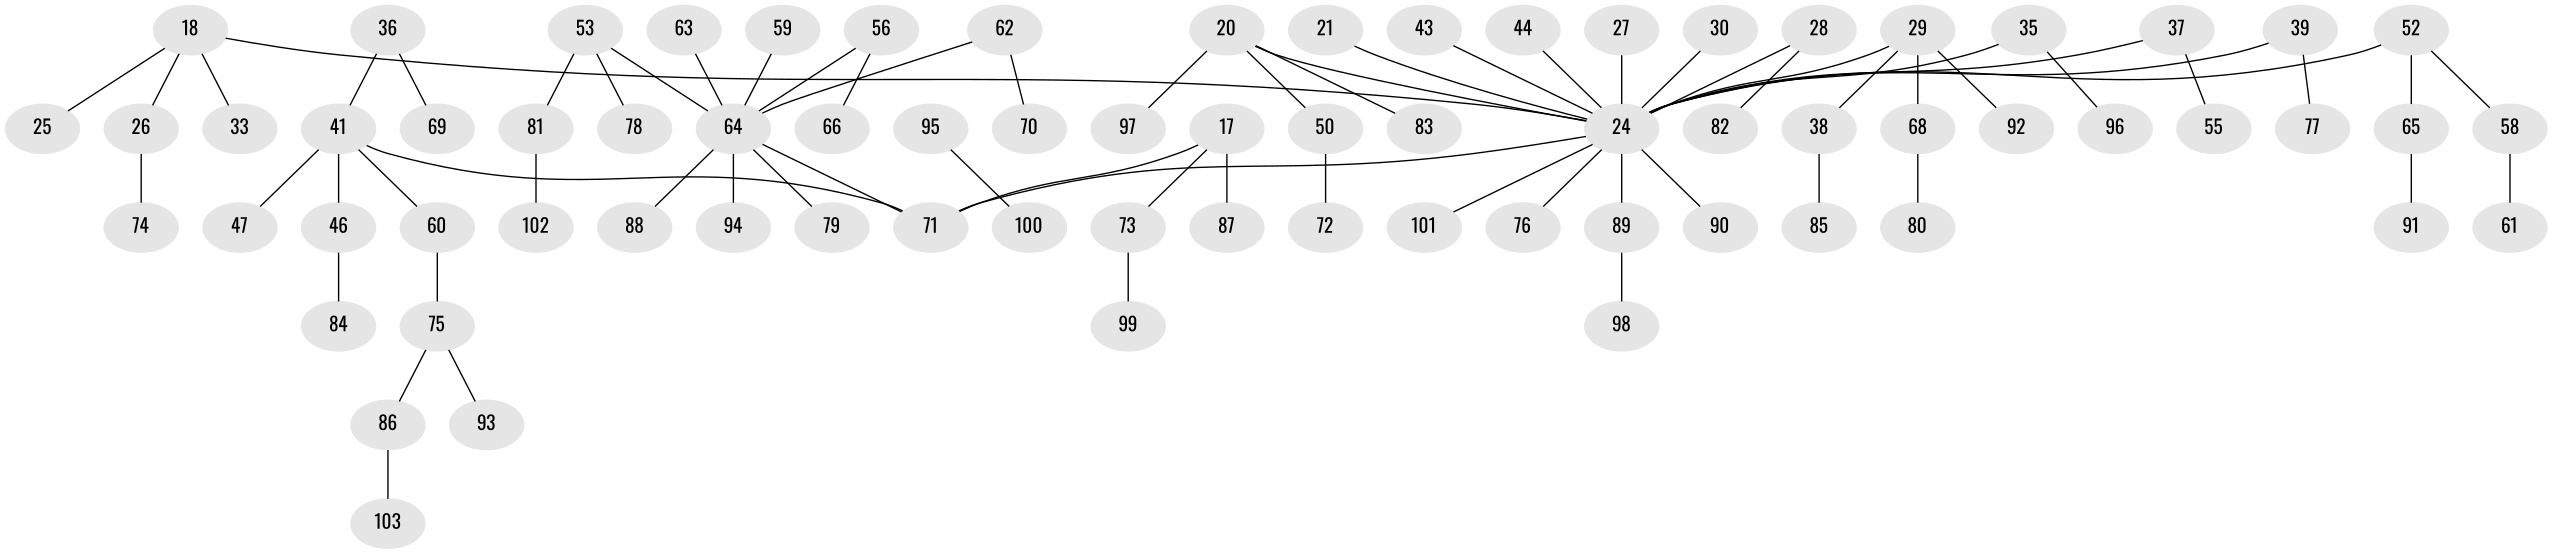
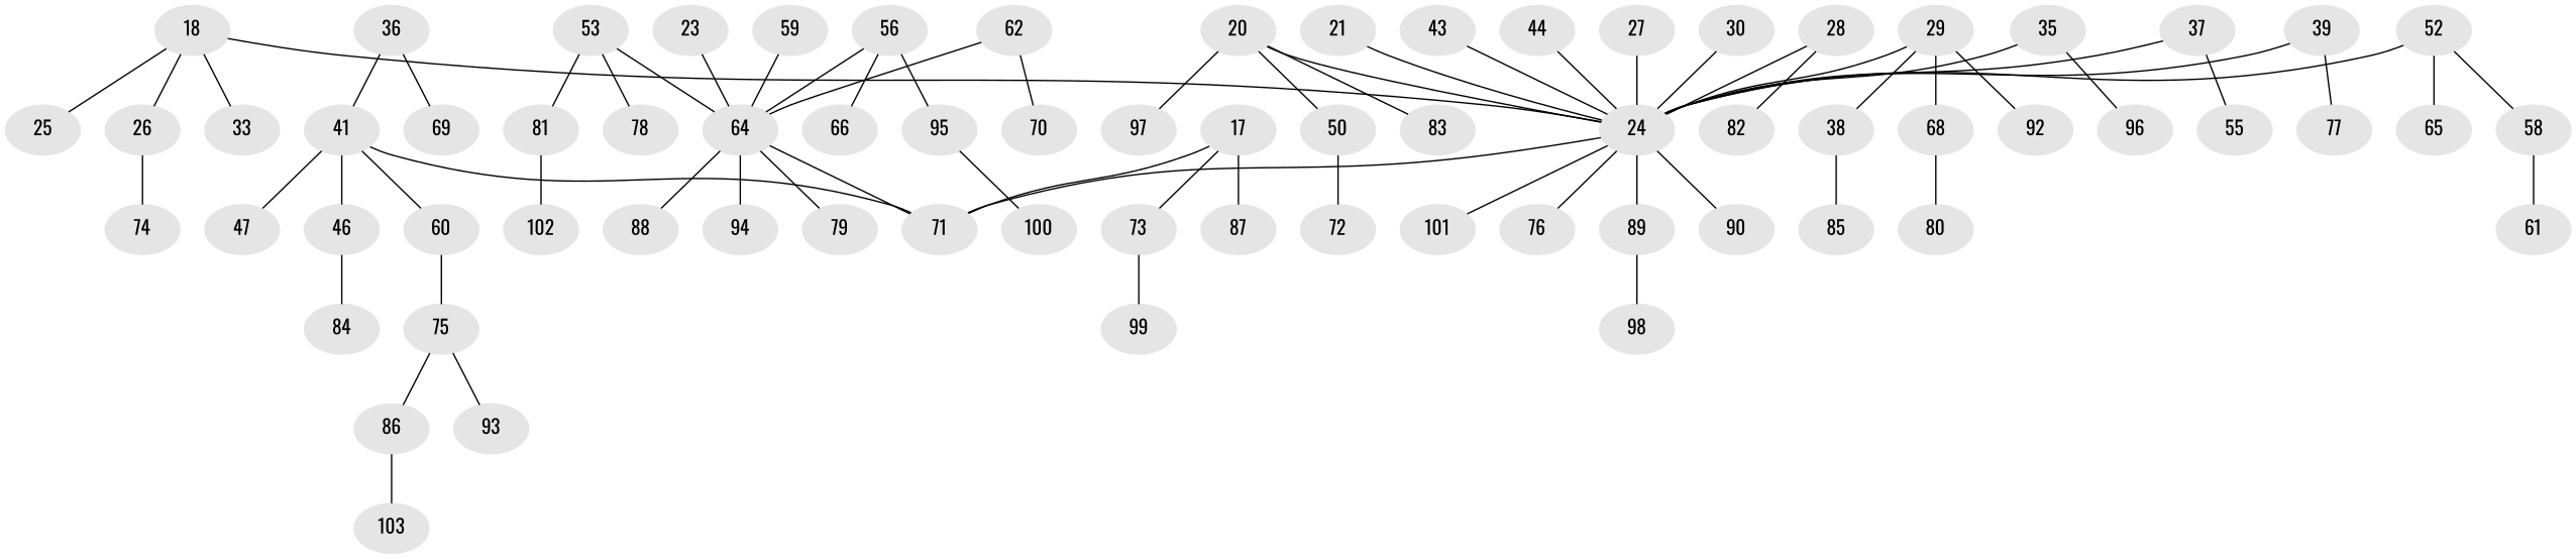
  graph {
    fontname=Oswald
    node [color=gray90 fontname=Oswald style=filled]
    edge [fontname=Oswald]
    18 [super="+14"]
    25
    26
    33
    n5 [label=24 super="+5+4+42+9+11+16+12+51"]
    74
    71 [super="+34"]
    76
    89
    90
    101
    20
    50
    83
    97
    72
    27
    28
    82
    29
    38
    68
    92
    85
    80
    30
    n27 [label=21]
    35
    96
    41 [super="+24"]
    46
    60
    n33 [label=47]
    36
    69
    37
    55
    39
    77
    84
    75
    43
    44
    52
    58
    65
    61
-   91
    53 [super="+32"]
    64 [super="+21+15+47+48"]
    78
    81
    79
    88
    94
    102
    98
    56 [super="+23"]
    66
    95
    100
    n62 [label=17]
    73
    87
    99
    59
    86
    93
    62
    70
-   63
+   63 [label=23]
    103
    18 -- 25
    18 -- 26
    18 -- 33
    18 -- n5
    26 -- 74
    n5 -- 71
    n5 -- 76
    n5 -- 89
    n5 -- 90
    n5 -- 101
    89 -- 98
    20 -- n5
    20 -- 50
    20 -- 83
    20 -- 97
    50 -- 72
    27 -- n5
    28 -- n5
    28 -- 82
    29 -- n5
    29 -- 38
    29 -- 68
    29 -- 92
    38 -- 85
    68 -- 80
    30 -- n5
    n27 -- n5
    35 -- n5
    35 -- 96
    41 -- 71
    41 -- 46
    41 -- 60
    41 -- n33
    46 -- 84
    60 -- 75
    36 -- 41
    36 -- 69
    37 -- n5
    37 -- 55
    39 -- n5
    39 -- 77
    75 -- 86
    75 -- 93
    43 -- n5
    44 -- n5
    52 -- n5
    52 -- 58
    52 -- 65
    58 -- 61
-   65 -- 91
    53 -- 64
    53 -- 78
    53 -- 81
    64 -- 71
    64 -- 79
    64 -- 88
    64 -- 94
    81 -- 102
    56 -- 64
    56 -- 66
+   56 -- 95
    95 -- 100
    n62 -- 71
    n62 -- 73
    n62 -- 87
    73 -- 99
    59 -- 64
    86 -- 103
    62 -- 64
    62 -- 70
    63 -- 64
  }
